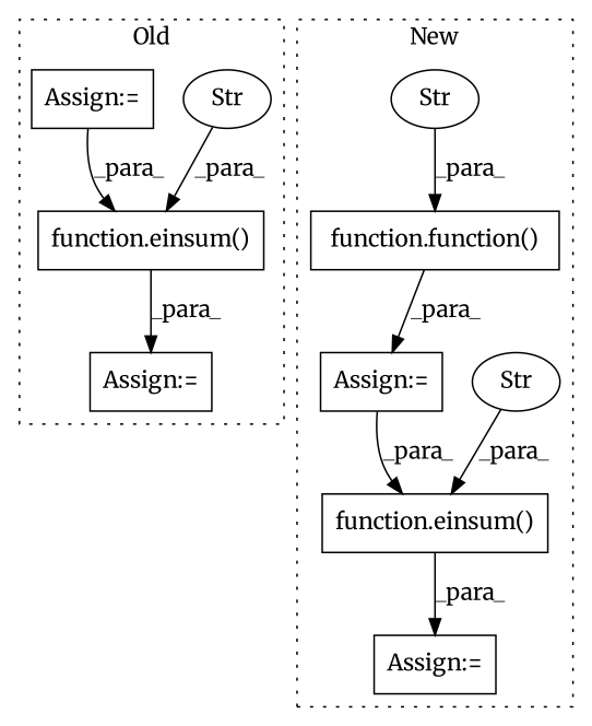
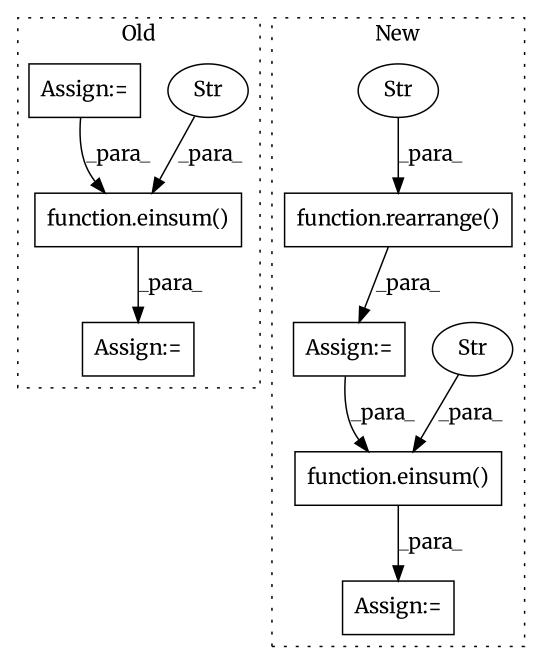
  digraph {
    fontname=Merriweather
    node [a=68 l=3 shape=box fontname=Merriweather]
    edge [fontname=Merriweather]
    n1 [a=75 l="7,1" label="function.einsum()" s="1243,1303"]
    n2 [a=66 l=35 label=Str s=1250 shape=ellipse]
    n3 [label="Assign:=" s=1240]
    n4 [label="Assign:=" s=984]
    n5 [a=75 l="7,1" label="function.einsum()" s="1481,1547"]
    n6 [label="Assign:=" s=1561]
    n7 [a=66 l=41 label=Str s=1488 shape=ellipse]
    n8 [label="Assign:=" s=1293]
-   n9 [a=75 l="10,1" label="function.function()" s="1296,1345"]
+   n9 [a=75 l="10,1" label="function.rearrange()" s="1296,1345"]
    n10 [a=66 l=34 label=Str s=1311 shape=ellipse]
    subgraph cluster_1 {
      label=Old
      style=dotted
      n1
      n2
      n3
      n4
    }
    subgraph cluster_2 {
      label=New
      style=dotted
      n5
      n6
      n7
      n8
      n9
      n10
    }
    n1 -> n3 [label=_para_]
    n2 -> n1 [label=_para_]
    n4 -> n1 [label=_para_]
    n5 -> n6 [label=_para_]
    n7 -> n5 [label=_para_]
    n8 -> n5 [label=_para_]
    n9 -> n8 [label=_para_]
    n10 -> n9 [label=_para_]
  }
